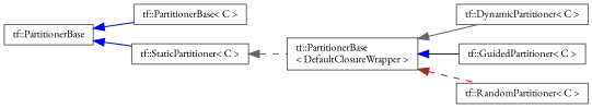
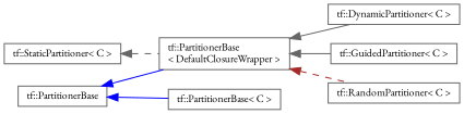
  digraph {
    fontname="EB Garamond"
    rankdir=LR
    node [color=grey40 fillcolor=white fontname="EB Garamond" fontsize=10 shape=box style=filled]
    edge [color=gray40 dir=back fontname="EB Garamond" fontsize=10 labelfontname=Helvetica labelfontsize=10 style=solid]
    n1 [height=0.2 label="tf::PartitionerBase" width=0.4]
    n2 [height=0.2 label="tf::PartitionerBase\l\< DefaultClosureWrapper \>" width=0.4]
    n3 [height=0.2 label="tf::PartitionerBase\< C \>" width=0.4]
    n4 [height=0.2 label="tf::DynamicPartitioner\< C \>" width=0.4]
    n5 [height=0.2 label="tf::GuidedPartitioner\< C \>" width=0.4]
    n6 [height=0.2 label="tf::RandomPartitioner\< C \>" width=0.4]
    n7 [height=0.2 label="tf::StaticPartitioner\< C \>" width=0.4]
-   n1 -> n7 [color=blue]
+   n1 -> n2 [color=blue]
    n1 -> n3 [color=blue]
    n2 -> n4
-   n2 -> n5 [color=blue]
+   n2 -> n5
    n2 -> n6 [color=brown style=dashed]
    n7 -> n2 [style=dashed]
  }
